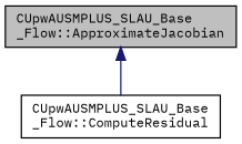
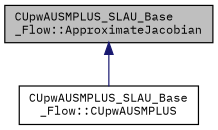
  digraph {
    rankdir=TB
    fontname="IBM Plex Mono"
    node [color=black fontname="IBM Plex Mono" fontsize=10 shape=record style=filled]
    n1 [fillcolor=grey75 fontcolor=black height=0.2 label="CUpwAUSMPLUS_SLAU_Base\l_Flow::ApproximateJacobian" width=0.4]
-   n2 [fillcolor=white height=0.2 label="CUpwAUSMPLUS_SLAU_Base\l_Flow::ComputeResidual" width=0.4]
+   n2 [fillcolor=white height=0.2 label="CUpwAUSMPLUS_SLAU_Base\l_Flow::CUpwAUSMPLUS" width=0.4]
    n1 -> n2 [color=midnightblue dir=back fontname="IBM Plex Mono" fontsize=10 labelfontname=Helvetica labelfontsize=10 style=solid]
  }
